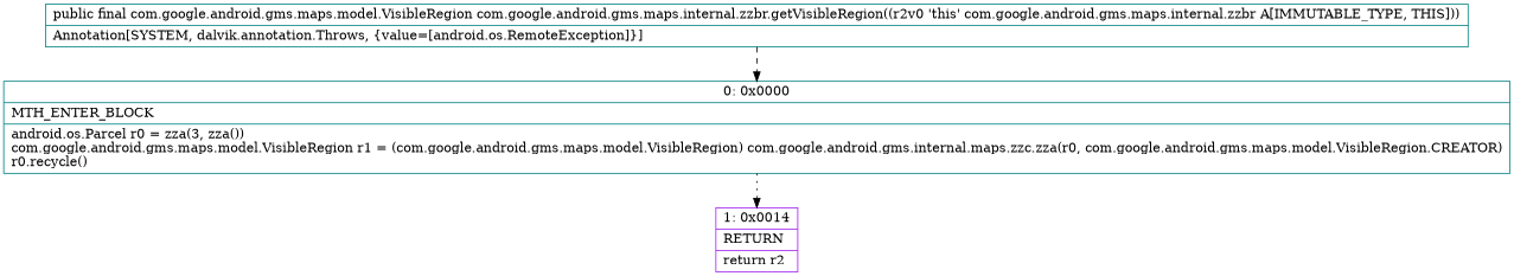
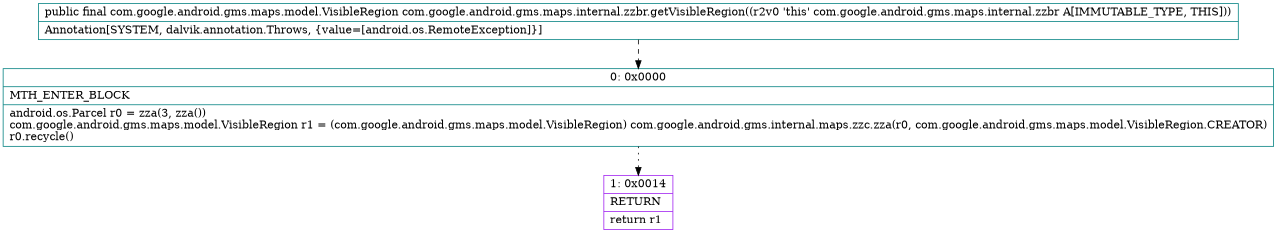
  digraph {
    fontname="DejaVu Serif"
    node [shape=record color=teal fontname="DejaVu Serif"]
    edge [fontname="DejaVu Serif"]
    n1 [label="{0\:\ 0x0000|MTH_ENTER_BLOCK\l|android.os.Parcel r0 = zza(3, zza())\lcom.google.android.gms.maps.model.VisibleRegion r1 = (com.google.android.gms.maps.model.VisibleRegion) com.google.android.gms.internal.maps.zzc.zza(r0, com.google.android.gms.maps.model.VisibleRegion.CREATOR)\lr0.recycle()\l}"]
-   n2 [label="{1\:\ 0x0014|RETURN\l|return r2\l}" color=purple]
+   n2 [label="{1\:\ 0x0014|RETURN\l|return r1\l}" color=purple]
    n3 [label="{public final com.google.android.gms.maps.model.VisibleRegion com.google.android.gms.maps.internal.zzbr.getVisibleRegion((r2v0 'this' com.google.android.gms.maps.internal.zzbr A[IMMUTABLE_TYPE, THIS]))  | Annotation[SYSTEM, dalvik.annotation.Throws, \{value=[android.os.RemoteException]\}]\l}"]
    n1 -> n2 [style=dotted]
    n3 -> n1 [style=dashed]
  }
